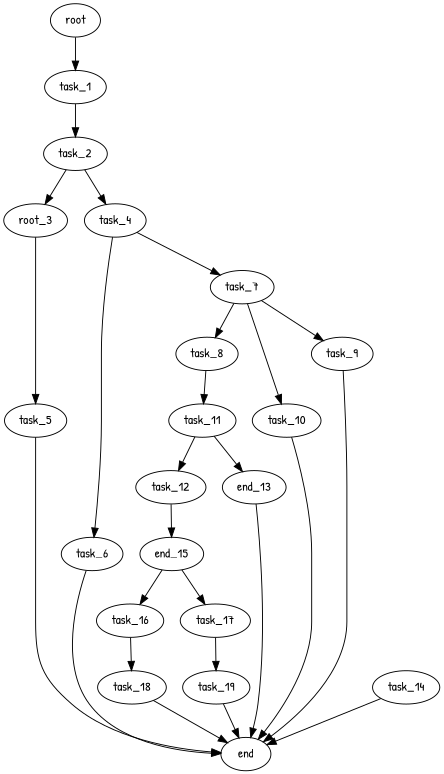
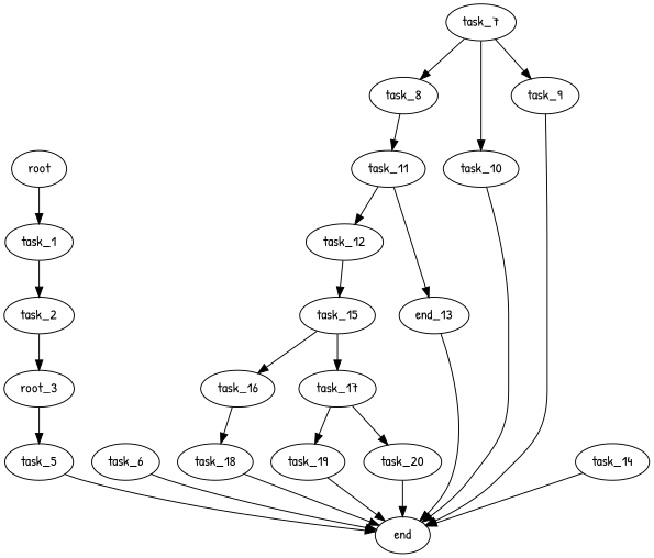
  digraph {
    fontname="Patrick Hand"
    node [fontname="Patrick Hand"]
    edge [fontname="Patrick Hand"]
    root
    task_1
    task_2
    n4 [label=root_3]
-   task_4
    task_5
    task_6
    task_7
    end
    task_8
    task_10
    task_9
    task_11
    task_12
    n15 [label=end_13]
-   task_15 [label=end_15]
+   task_15
    task_14
    task_16
    task_17
    task_18
    task_19
+   task_20
    root -> task_1
    task_1 -> task_2
    task_2 -> n4
-   task_2 -> task_4
    n4 -> task_5
-   task_4 -> task_6
-   task_4 -> task_7
    task_5 -> end
    task_6 -> end
    task_7 -> task_8
    task_7 -> task_10
    task_7 -> task_9
    task_8 -> task_11
    task_10 -> end
    task_9 -> end
    task_11 -> task_12
    task_11 -> n15
    task_12 -> task_15
    n15 -> end
    task_15 -> task_16
    task_15 -> task_17
    task_14 -> end
    task_16 -> task_18
    task_17 -> task_19
+   task_17 -> task_20
    task_18 -> end
    task_19 -> end
+   task_20 -> end
  }
